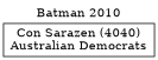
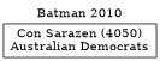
  digraph {
    label="Batman 2010"
    labelloc=t
    mclimit=10
-   n1 [label="Con Sarazen (4040)\nAustralian Democrats" shape=box]
+   n1 [label="Con Sarazen (4050)\nAustralian Democrats" shape=box]
  }
